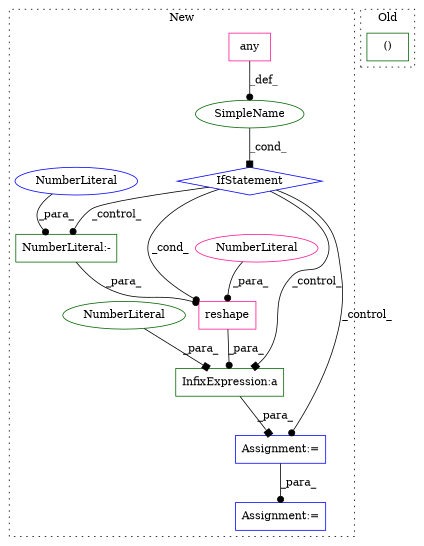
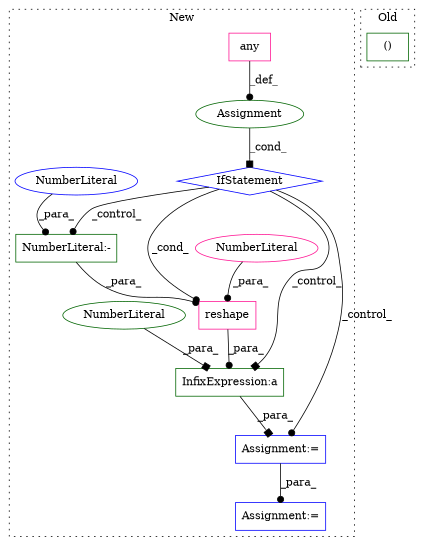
  digraph {
    node [a=34 color=darkgreen l=1 shape=box]
    edge [arrowhead=dot]
    n1 [a=32 color=deeppink l="4,1" label=any s="1970,1983"]
    n2 [a=25 color=blue l="4,2" label=IfStatement s="1960,1984" shape=diamond]
    n3 [a=7 color=blue l=2 label="Assignment:=" s=1997]
-   n4 [a=42 label=SimpleName shape=ellipse l=""]
+   n4 [a=42 label=Assignment shape=ellipse l=""]
    n5 [a=7 color=blue label="Assignment:=" s=2049]
    n6 [a=27 l=3 label="InfixExpression:a" s=2001]
    n7 [label=NumberLiteral s=2000 shape=ellipse]
    n8 [a=32 color=deeppink l="8,1" label=reshape s="2014,2026"]
    n9 [color=deeppink label=NumberLiteral s=2025 shape=ellipse]
    n10 [a=38 label="NumberLiteral:-" s=2022]
    n11 [color=blue label=NumberLiteral s=2023 shape=ellipse]
    n12 [a=106 l=19 label="()" s=1984]
    subgraph cluster_1 {
      label=New
      style=dotted
      n1
      n2
      n3
      n4
      n5
      n6
      n7
      n8
      n9
      n10
      n11
    }
    subgraph cluster_2 {
      label=Old
      style=dotted
      n12
    }
    n1 -> n4 [label=_def_]
    n2 -> n3 [label=_control_]
    n2 -> n6 [arrowhead=box label=_control_]
    n2 -> n8 [label=_cond_]
    n2 -> n10 [label=_control_]
    n3 -> n5 [label=_para_]
    n4 -> n2 [arrowhead=box label=_cond_]
    n6 -> n3 [arrowhead=box label=_para_]
    n7 -> n6 [arrowhead=box label=_para_]
    n8 -> n6 [label=_para_]
    n9 -> n8 [label=_para_]
    n10 -> n8 [label=_para_]
    n11 -> n10 [label=_para_]
  }
